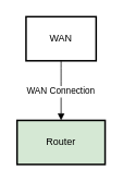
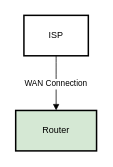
  <mxCell id="0" />
  <mxCell id="1" parent="0" />
- <mxCell id="2" value="WAN" style="whiteSpace=wrap;strokeWidth=2;" parent="1" vertex="1"><mxGeometry x="31" y="20" width="86" height="54" as="geometry" /></mxCell>
+ <mxCell id="2" value="ISP" style="whiteSpace=wrap;strokeWidth=2;" parent="1" vertex="1"><mxGeometry x="31" y="20" width="86" height="54" as="geometry" /></mxCell>
  <mxCell id="3" value="Router" style="whiteSpace=wrap;strokeWidth=2;fillColor=#d5e8d4;" parent="1" vertex="1"><mxGeometry x="20" y="147" width="108" height="54" as="geometry" /></mxCell>
  <mxCell id="4" value="WAN Connection" style="curved=1;startArrow=none;endArrow=block;exitX=0.5;exitY=1;entryX=0.5;entryY=0;" parent="1" source="2" target="3" edge="1"><mxGeometry relative="1" as="geometry"><Array as="points" /></mxGeometry></mxCell>
